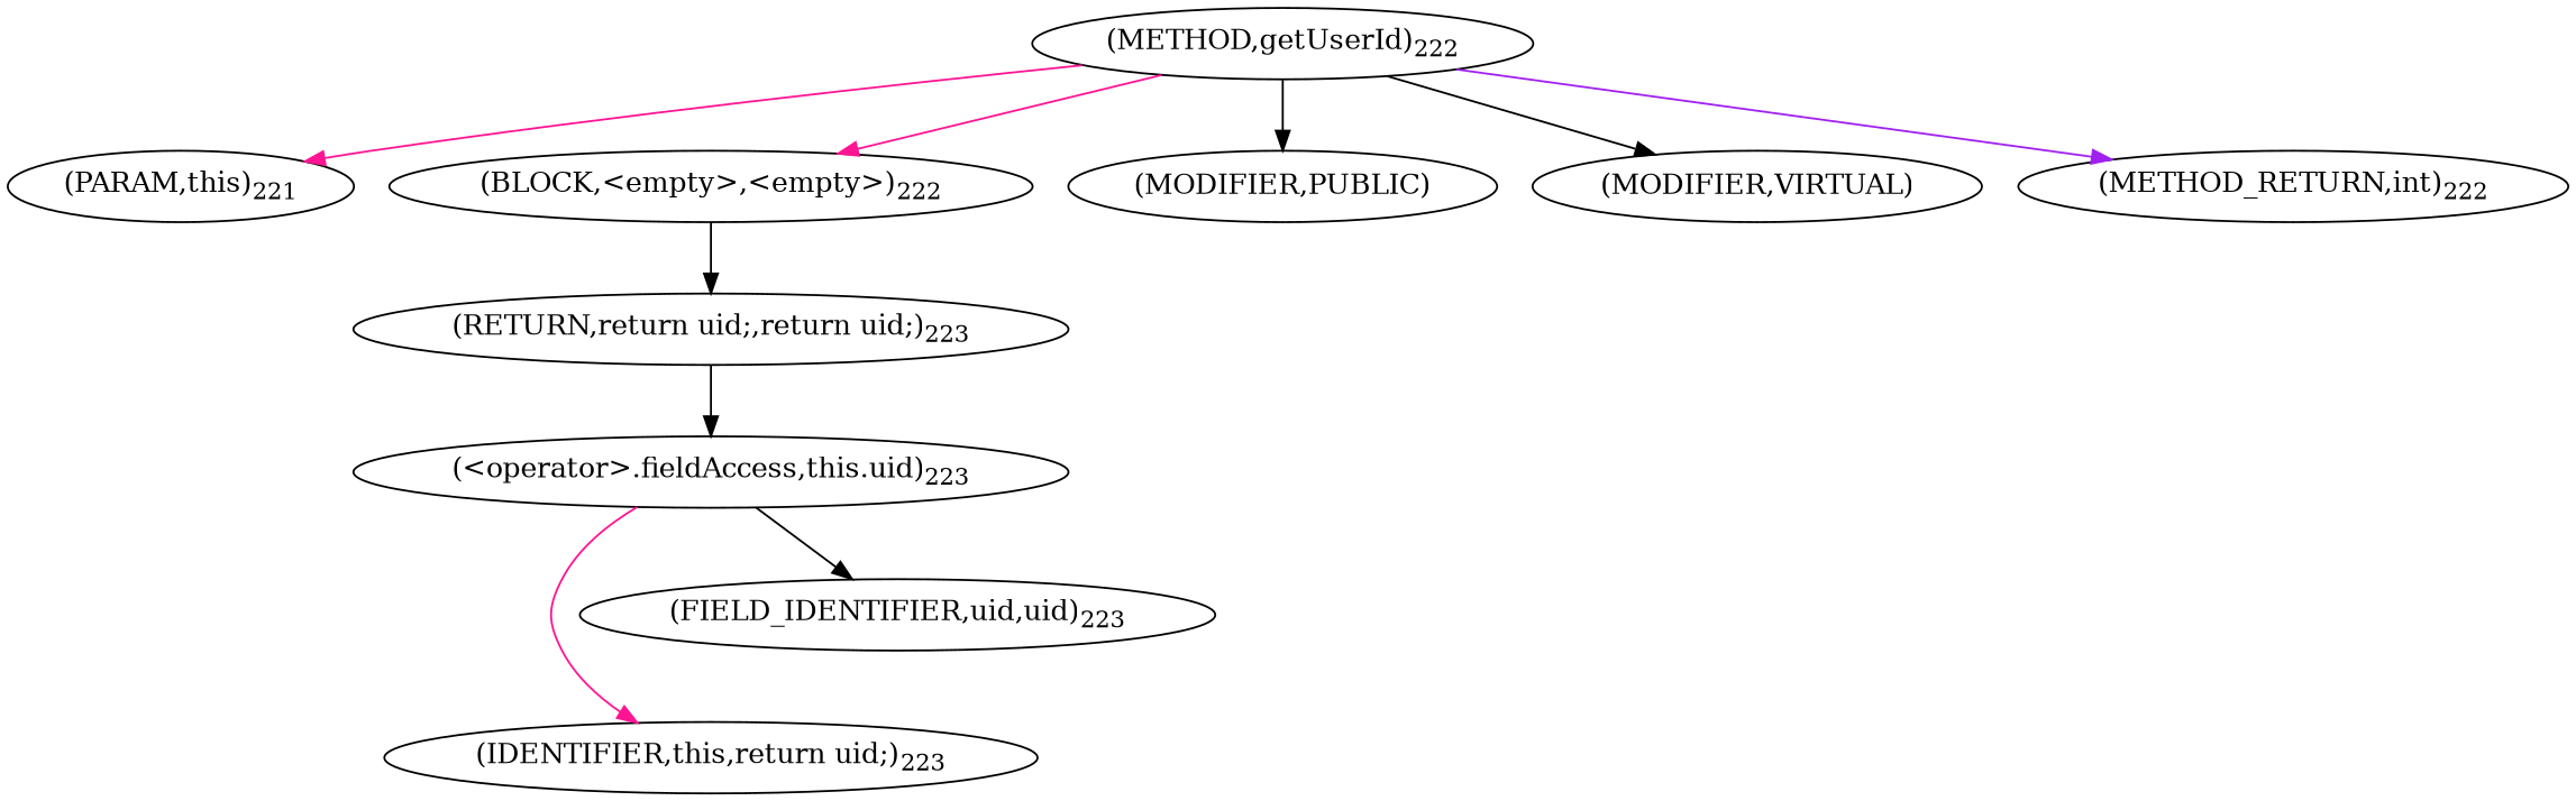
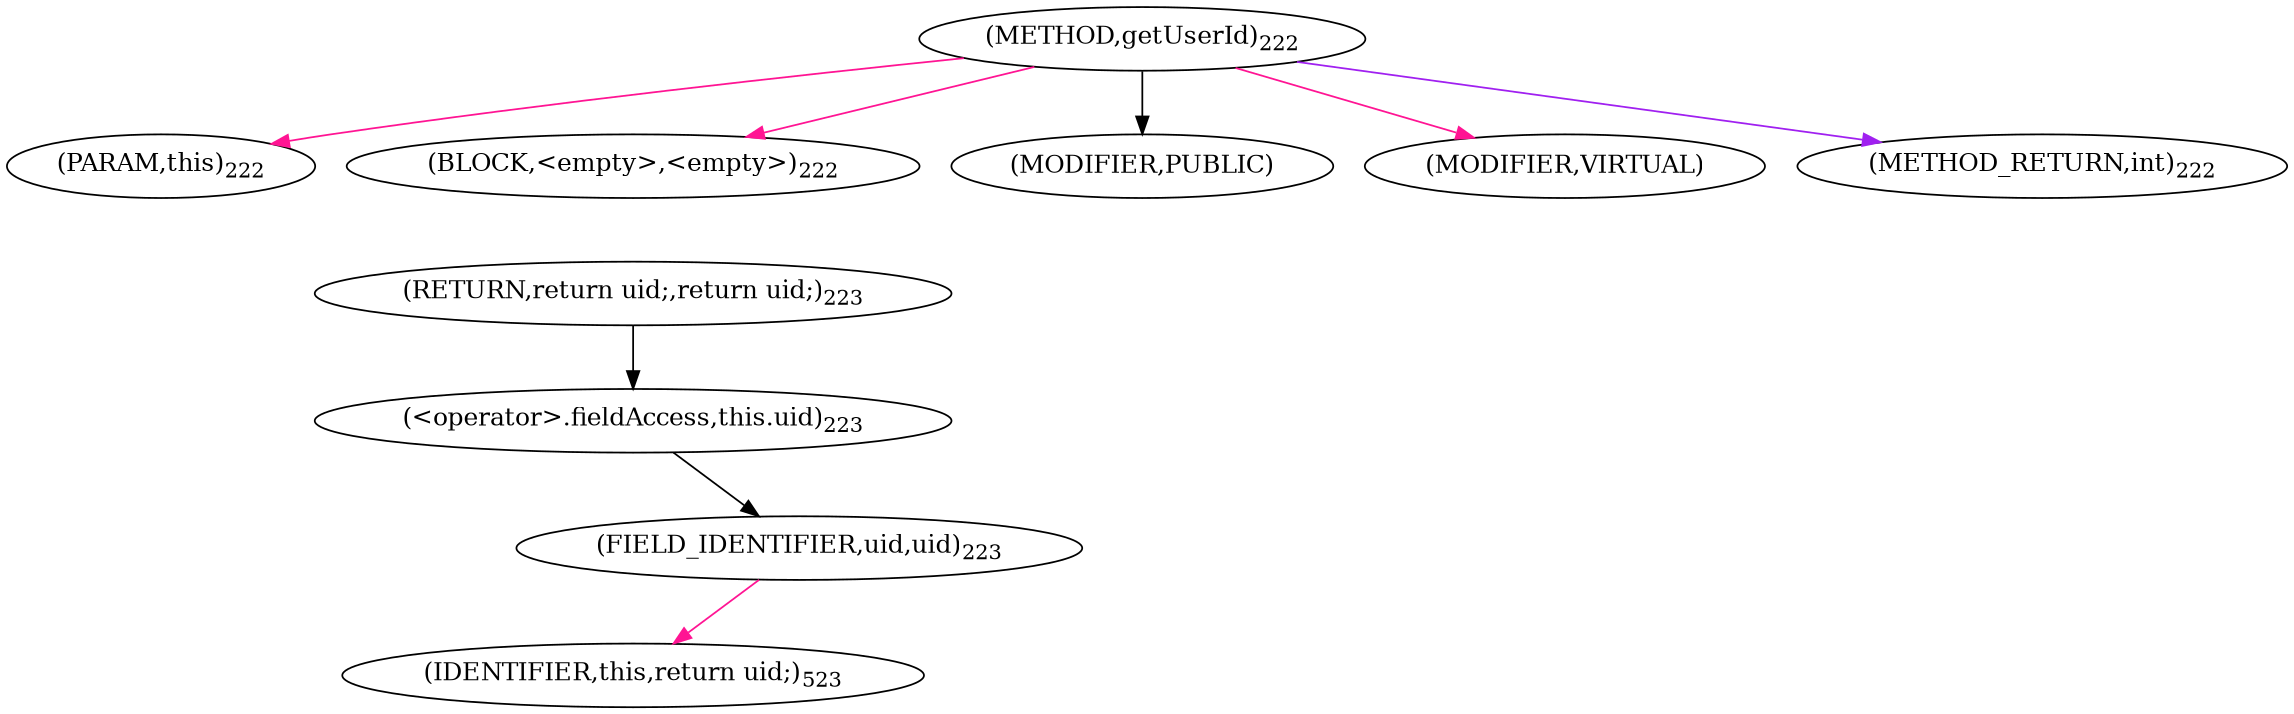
  digraph {
    edge [color=deeppink]
    n1 [label=<(METHOD,getUserId)<SUB>222</SUB>>]
-   n2 [label=<(PARAM,this)<SUB>221</SUB>>]
+   n2 [label=<(PARAM,this)<SUB>222</SUB>>]
    n3 [label=<(BLOCK,&lt;empty&gt;,&lt;empty&gt;)<SUB>222</SUB>>]
    n4 [label=<(MODIFIER,PUBLIC)>]
    n5 [label=<(MODIFIER,VIRTUAL)>]
    n6 [label=<(METHOD_RETURN,int)<SUB>222</SUB>>]
    n7 [label=<(RETURN,return uid;,return uid;)<SUB>223</SUB>>]
    n8 [label=<(&lt;operator&gt;.fieldAccess,this.uid)<SUB>223</SUB>>]
-   n9 [label=<(IDENTIFIER,this,return uid;)<SUB>223</SUB>>]
+   n9 [label=<(IDENTIFIER,this,return uid;)<SUB>523</SUB>>]
    n10 [label=<(FIELD_IDENTIFIER,uid,uid)<SUB>223</SUB>>]
    n1 -> n2
    n1 -> n3
    n1 -> n4 [color=black]
-   n1 -> n5 [color=black]
+   n1 -> n5
    n1 -> n6 [color=purple]
-   n3 -> n7 [color=black]
    n7 -> n8 [color=black]
-   n8 -> n9
+   n10 -> n9
    n8 -> n10 [color=black]
  }
